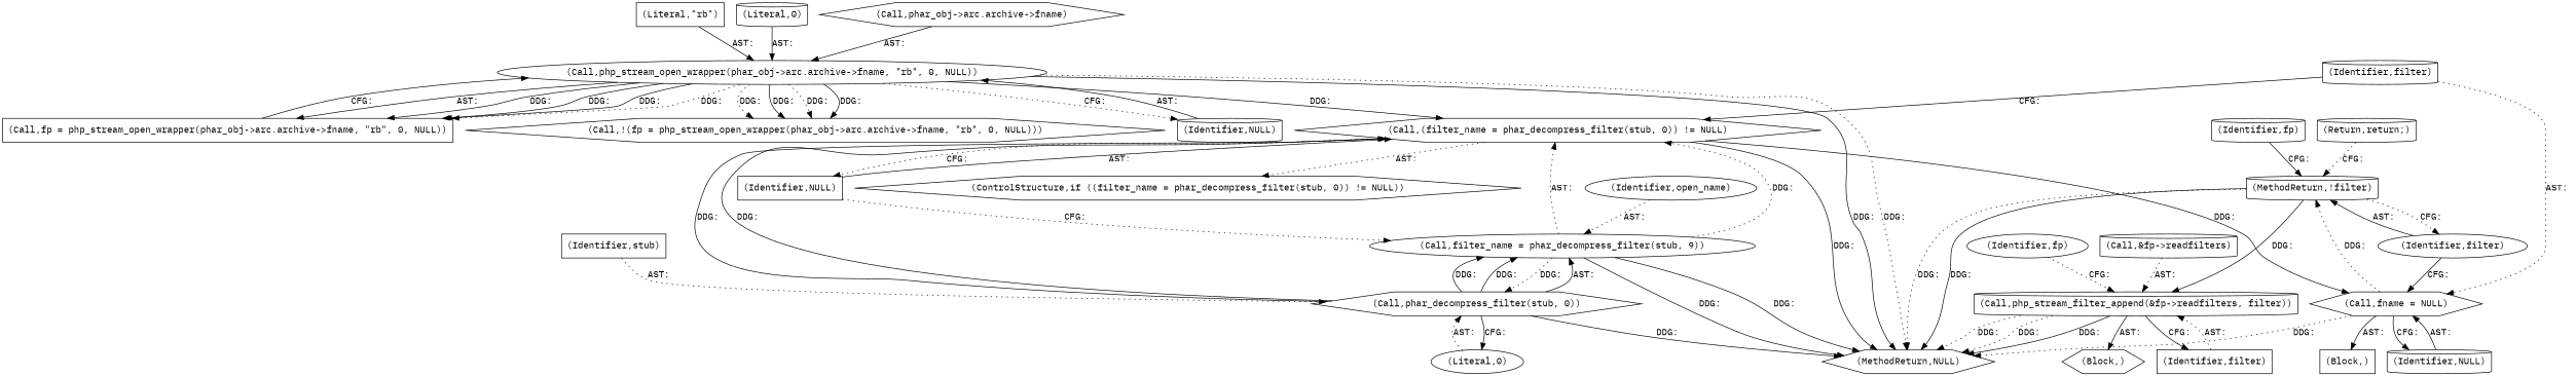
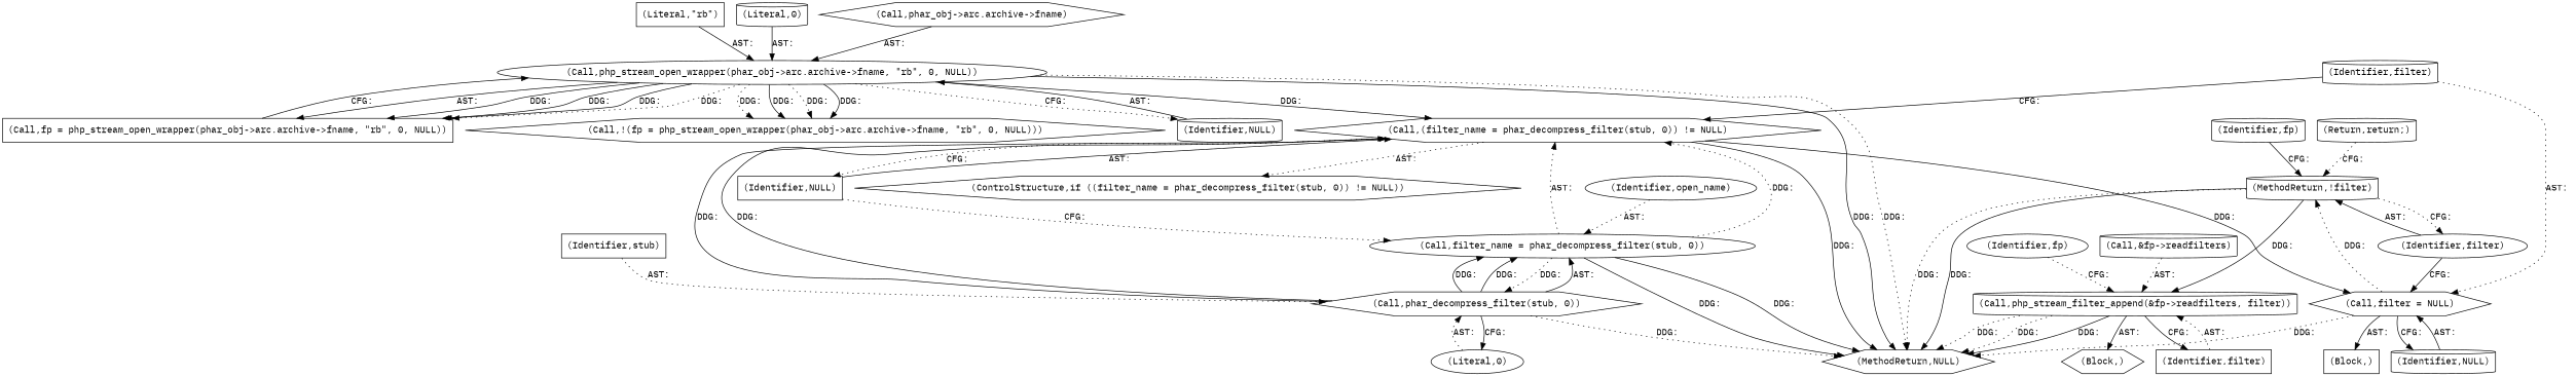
  digraph {
    fontname="IBM Plex Mono"
    node [fontname="IBM Plex Mono" shape=cylinder]
    edge [fontname="IBM Plex Mono" style=solid]
    n1 [label="(MethodReturn,!filter)"]
    n2 [label="(Call,php_stream_filter_append(&fp->readfilters, filter))"]
    n3 [label="(MethodReturn,NULL)" shape=hexagon]
    n4 [label="(Identifier,filter)" shape=ellipse]
    n5 [label="(Identifier,filter)" shape=box]
    n6 [label="(Block,)" shape=hexagon]
-   n7 [label="(Call,fname = NULL)" shape=hexagon]
+   n7 [label="(Call,filter = NULL)" shape=hexagon]
    n8 [label="(Block,)" shape=box]
    n9 [label="(Identifier,NULL)"]
    n10 [label="(Call,(filter_name = phar_decompress_filter(stub, 0)) != NULL)" shape=hexagon]
    n11 [label="(Identifier,NULL)" shape=box]
    n12 [label="(ControlStructure,if ((filter_name = phar_decompress_filter(stub, 0)) != NULL))" shape=hexagon]
-   n13 [label="(Call,filter_name = phar_decompress_filter(stub, 9))" shape=ellipse]
+   n13 [label="(Call,filter_name = phar_decompress_filter(stub, 0))" shape=ellipse]
    n14 [label="(Call,phar_decompress_filter(stub, 0))" shape=hexagon]
    n15 [label="(Literal,0)" shape=ellipse]
    n16 [label="(Call,php_stream_open_wrapper(phar_obj->arc.archive->fname, \"rb\", 0, NULL))" shape=ellipse]
    n17 [label="(Identifier,NULL)"]
    n18 [label="(Call,fp = php_stream_open_wrapper(phar_obj->arc.archive->fname, \"rb\", 0, NULL))" shape=box]
    n19 [label="(Call,!(fp = php_stream_open_wrapper(phar_obj->arc.archive->fname, \"rb\", 0, NULL)))" shape=hexagon]
    n20 [label="(Literal,\"rb\")" shape=box]
    n21 [label="(Identifier,fp)" shape=ellipse]
    n22 [label="(Literal,0)"]
    n23 [label="(Call,phar_obj->arc.archive->fname)" shape=hexagon]
    n24 [label="(Return,return;)"]
    n25 [label="(Identifier,filter)"]
    n26 [label="(Identifier,open_name)" shape=ellipse]
    n27 [label="(Call,&fp->readfilters)"]
    n28 [label="(Identifier,fp)"]
    n29 [label="(Identifier,stub)" shape=box]
    n1 -> n2 [label="DDG: "]
    n1 -> n3 [label="DDG: "]
    n1 -> n3 [label="DDG: " style=dotted]
    n1 -> n4 [label="CFG: " style=dotted]
    n2 -> n3 [label="DDG: "]
    n2 -> n3 [label="DDG: " style=dotted]
    n2 -> n3 [label="DDG: " style=dotted]
    n2 -> n5 [label="CFG: "]
    n2 -> n6 [label="AST: "]
    n4 -> n1 [label="AST: "]
    n4 -> n7 [label="CFG: "]
    n5 -> n2 [label="AST: " style=dotted]
    n7 -> n1 [label="DDG: " style=dotted]
    n7 -> n3 [label="DDG: " style=dotted]
    n7 -> n8 [label="AST: "]
    n7 -> n9 [label="CFG: "]
    n9 -> n7 [label="AST: "]
    n10 -> n3 [label="DDG: "]
    n10 -> n7 [label="DDG: "]
    n10 -> n11 [label="CFG: " style=dotted]
    n10 -> n12 [label="AST: " style=dotted]
    n11 -> n10 [label="AST: "]
    n11 -> n13 [label="CFG: " style=dotted]
    n13 -> n3 [label="DDG: "]
    n13 -> n3 [label="DDG: "]
    n13 -> n10 [label="AST: " style=dotted]
    n13 -> n10 [label="DDG: " style=dotted]
    n13 -> n14 [label="DDG: " style=dotted]
-   n14 -> n3 [label="DDG: "]
+   n14 -> n3 [label="DDG: " style=dotted]
    n14 -> n10 [label="DDG: "]
    n14 -> n10 [label="DDG: "]
    n14 -> n13 [label="AST: "]
    n14 -> n13 [label="DDG: "]
    n14 -> n13 [label="DDG: "]
    n14 -> n15 [label="CFG: "]
    n15 -> n14 [label="AST: " style=dotted]
    n16 -> n3 [label="DDG: "]
    n16 -> n3 [label="DDG: " style=dotted]
    n16 -> n10 [label="DDG: "]
    n16 -> n17 [label="CFG: " style=dotted]
    n16 -> n18 [label="AST: "]
    n16 -> n18 [label="DDG: "]
    n16 -> n18 [label="DDG: "]
    n16 -> n18 [label="DDG: "]
    n16 -> n18 [label="DDG: " style=dotted]
    n16 -> n19 [label="DDG: "]
    n16 -> n19 [label="DDG: " style=dotted]
    n16 -> n19 [label="DDG: "]
    n16 -> n19 [label="DDG: " style=dotted]
    n17 -> n16 [label="AST: "]
    n18 -> n16 [label="CFG: "]
    n20 -> n16 [label="AST: "]
    n21 -> n2 [label="CFG: " style=dotted]
    n22 -> n16 [label="AST: "]
    n23 -> n16 [label="AST: "]
    n24 -> n1 [label="CFG: " style=dotted]
    n25 -> n7 [label="AST: " style=dotted]
    n25 -> n10 [label="CFG: "]
    n26 -> n13 [label="AST: " style=dotted]
    n27 -> n2 [label="AST: " style=dotted]
    n28 -> n1 [label="CFG: "]
    n29 -> n14 [label="AST: " style=dotted]
  }
